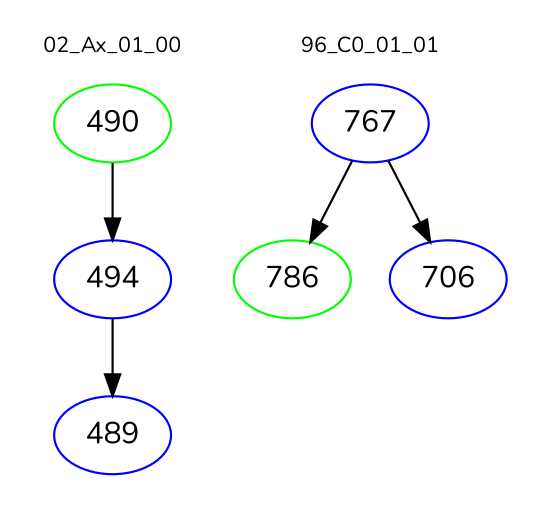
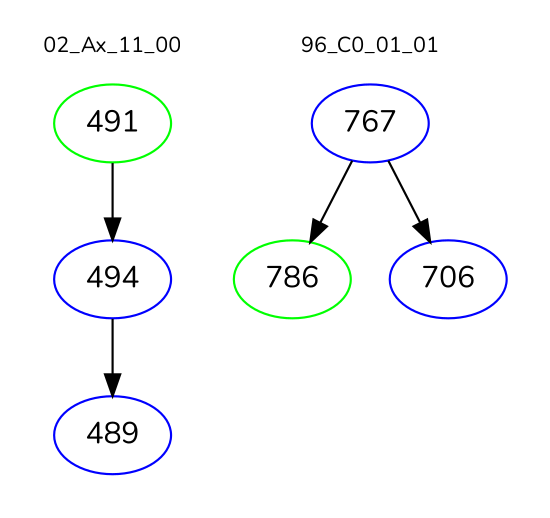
  digraph {
    fontname=Nunito
    node [color=blue fontname=Nunito]
    edge [color=black fontname=Nunito]
-   n1 [color=green label=490]
+   n1 [color=green label=491]
    n2 [label=494]
    n3 [label=489]
    n4 [color=green label=786]
    n5 [label=767]
    n6 [label=706]
    subgraph cluster_1 {
      color=white
      fontsize=10
-     label="02_Ax_01_00"
+     label="02_Ax_11_00"
      n1
      n2
      n3
    }
    subgraph cluster_2 {
      color=white
      fontsize=10
      label="96_C0_01_01"
      n4
      n5
      n6
    }
    n1 -> n2
    n2 -> n3
    n5 -> n4
    n5 -> n6
  }
